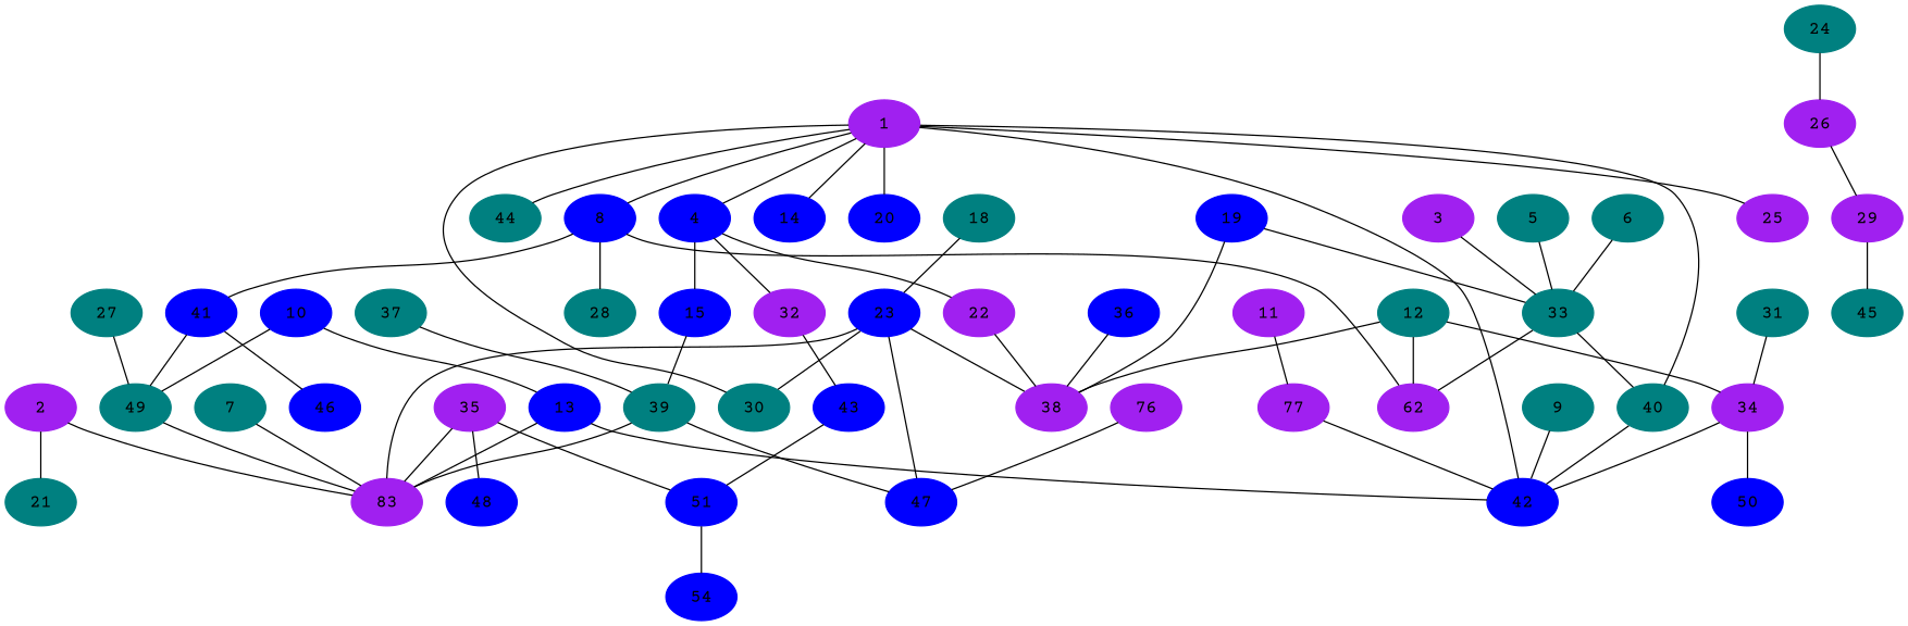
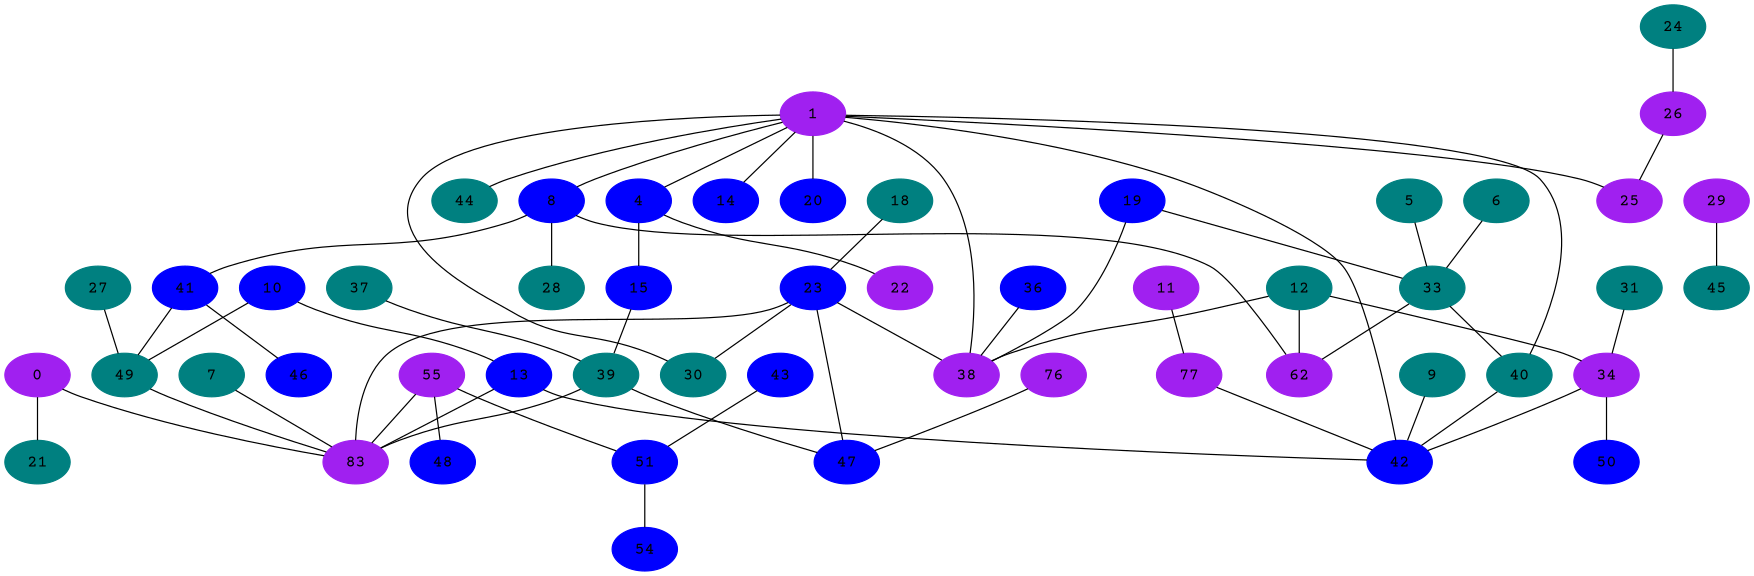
  graph {
    fontname="Courier Prime"
    node [color=blue fontname="Courier Prime" style=filled]
    edge [fontname="Courier Prime" weight=1.0]
    1 [color=purple]
    4
    8
    14
    20
    25 [color=purple]
    30 [color=teal]
    38 [color=purple]
    40 [color=teal]
    42
    44 [color=teal]
-   2 [color=purple]
+   2 [color=purple label=0]
    21 [color=teal]
    n14 [color=purple label=83]
    15
    22 [color=purple]
-   32 [color=purple]
    28 [color=teal]
    41
    n20 [color=purple label=62]
    29 [color=purple]
    45 [color=teal]
-   3 [color=purple]
    33 [color=teal]
    39 [color=teal]
    43
    5 [color=teal]
    6 [color=teal]
    7 [color=teal]
    49 [color=teal]
    46
    9 [color=teal]
    10
    13
    11 [color=purple]
    n36 [color=purple label=77]
    12 [color=teal]
    34 [color=purple]
    50
    47
    n41 [color=purple label=76]
    18 [color=teal]
    23
    19
    24 [color=teal]
    26 [color=purple]
    27 [color=teal]
    31 [color=teal]
    51
-   35 [color=purple]
+   35 [color=purple label=55]
    48
    54
    36
    37 [color=teal]
    1 -- 4
    1 -- 8
    1 -- 14
    1 -- 20
    1 -- 25
    1 -- 30
-   22 -- 38 [weight=2.0]
+   1 -- 38 [weight=2.0]
    1 -- 40
    1 -- 42
    1 -- 44
    4 -- 15
    4 -- 22
-   4 -- 32
    8 -- 28
    8 -- 41
    8 -- n20
    40 -- 42
    2 -- 21
    2 -- n14
    15 -- 39
-   32 -- 43
    41 -- 49
    41 -- 46
    29 -- 45
-   3 -- 33
    33 -- 40
    33 -- n20
    39 -- n14
    39 -- 47
    43 -- 51
    5 -- 33
    6 -- 33
    7 -- n14
    49 -- n14
    9 -- 42
    10 -- 49
    10 -- 13
    13 -- 42
    13 -- n14
    11 -- n36
    n36 -- 42
    12 -- 38
    12 -- n20
    12 -- 34
    34 -- 42
    34 -- 50
    n41 -- 47
    18 -- 23
    23 -- 30
    23 -- 38
    23 -- n14
    23 -- 47
    19 -- 38
    19 -- 33
    24 -- 26
-   26 -- 29
+   26 -- 25
    27 -- 49
    31 -- 34
    51 -- 54
    35 -- n14
    35 -- 51
    35 -- 48
    36 -- 38
    37 -- 39
  }
